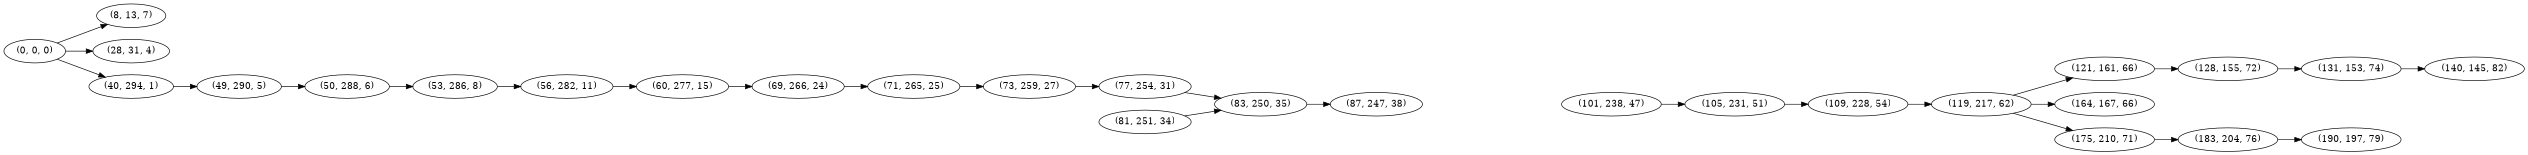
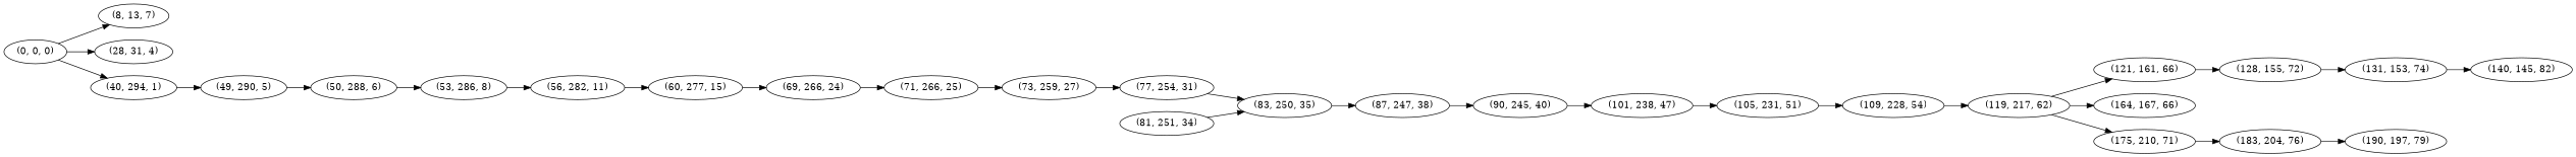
  digraph {
    rankdir=LR
    "(0, 0, 0)"
    "(8, 13, 7)"
    "(28, 31, 4)"
    "(40, 294, 1)"
    "(49, 290, 5)"
    "(50, 288, 6)"
    "(53, 286, 8)"
    "(56, 282, 11)"
    "(60, 277, 15)"
    "(69, 266, 24)"
-   "(71, 265, 25)"
+   "(71, 265, 25)" [label="(71, 266, 25)"]
    "(73, 259, 27)"
    "(77, 254, 31)"
    "(83, 250, 35)"
    "(81, 251, 34)"
    "(87, 247, 38)"
+   "(90, 245, 40)"
    "(101, 238, 47)"
    "(105, 231, 51)"
    "(109, 228, 54)"
    n21 [label="(119, 217, 62)"]
    "(121, 161, 66)"
    "(164, 167, 66)"
    "(175, 210, 71)"
    "(128, 155, 72)"
    "(183, 204, 76)"
    "(131, 153, 74)"
    "(140, 145, 82)"
    "(190, 197, 79)"
    "(0, 0, 0)" -> "(8, 13, 7)"
    "(0, 0, 0)" -> "(28, 31, 4)"
    "(0, 0, 0)" -> "(40, 294, 1)"
    "(40, 294, 1)" -> "(49, 290, 5)"
    "(49, 290, 5)" -> "(50, 288, 6)"
    "(50, 288, 6)" -> "(53, 286, 8)"
    "(53, 286, 8)" -> "(56, 282, 11)"
    "(56, 282, 11)" -> "(60, 277, 15)"
    "(60, 277, 15)" -> "(69, 266, 24)"
    "(69, 266, 24)" -> "(71, 265, 25)"
    "(71, 265, 25)" -> "(73, 259, 27)"
    "(73, 259, 27)" -> "(77, 254, 31)"
    "(77, 254, 31)" -> "(83, 250, 35)"
    "(83, 250, 35)" -> "(87, 247, 38)"
    "(81, 251, 34)" -> "(83, 250, 35)"
+   "(87, 247, 38)" -> "(90, 245, 40)"
+   "(90, 245, 40)" -> "(101, 238, 47)"
    "(101, 238, 47)" -> "(105, 231, 51)"
    "(105, 231, 51)" -> "(109, 228, 54)"
    "(109, 228, 54)" -> n21
    n21 -> "(121, 161, 66)"
    n21 -> "(164, 167, 66)"
    n21 -> "(175, 210, 71)"
    "(121, 161, 66)" -> "(128, 155, 72)"
    "(175, 210, 71)" -> "(183, 204, 76)"
    "(128, 155, 72)" -> "(131, 153, 74)"
    "(183, 204, 76)" -> "(190, 197, 79)"
    "(131, 153, 74)" -> "(140, 145, 82)"
  }
